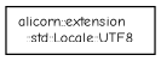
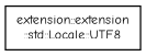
  digraph {
    rankdir=TB
    fontname="Comic Neue"
-   n1 [color=black fillcolor=white fontname="Comic Neue" fontsize=10 height=0.2 label="alicorn::extension\l::std::Locale::UTF8" shape=record style=filled width=0.4]
+   n1 [color=black fillcolor=white fontname="Comic Neue" fontsize=10 height=0.2 label="extension::extension\l::std::Locale::UTF8" shape=record style=filled width=0.4]
  }
